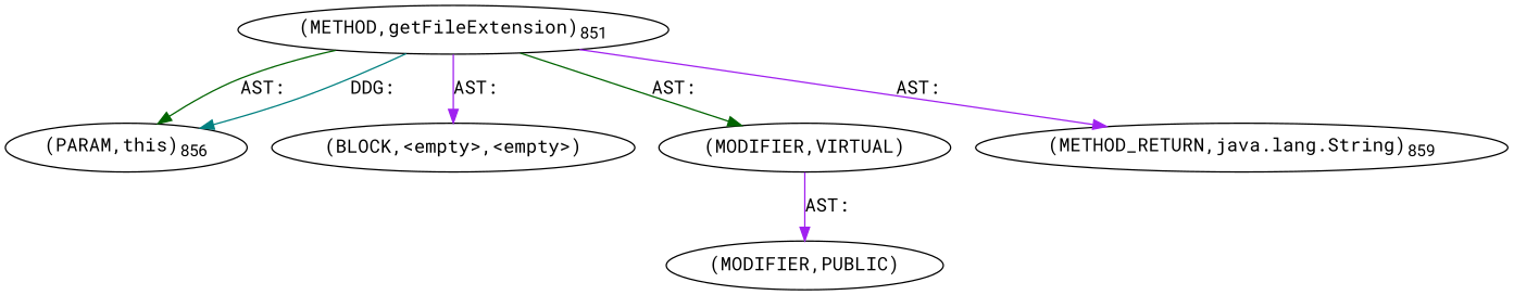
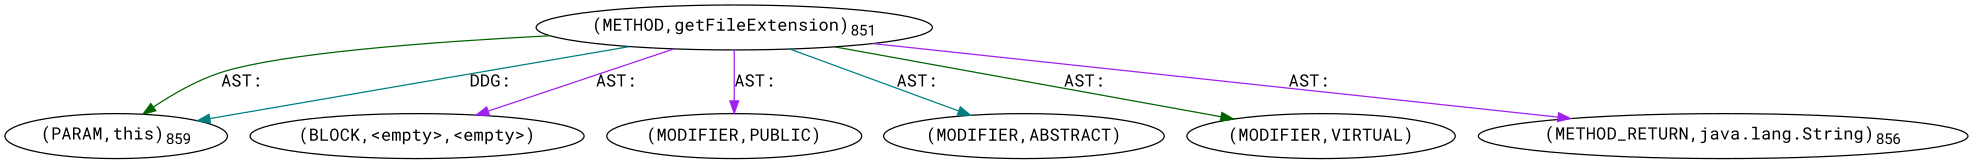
  digraph {
    fontname="Roboto Mono"
    node [fontname="Roboto Mono"]
    edge [color=purple fontname="Roboto Mono"]
    n1 [label=<(METHOD,getFileExtension)<SUB>851</SUB>>]
-   n2 [label=<(PARAM,this)<SUB>856</SUB>>]
+   n2 [label=<(PARAM,this)<SUB>859</SUB>>]
    n3 [label=<(BLOCK,&lt;empty&gt;,&lt;empty&gt;)>]
    n4 [label=<(MODIFIER,PUBLIC)>]
+   n5 [label=<(MODIFIER,ABSTRACT)>]
    n6 [label=<(MODIFIER,VIRTUAL)>]
-   n7 [label=<(METHOD_RETURN,java.lang.String)<SUB>859</SUB>>]
+   n7 [label=<(METHOD_RETURN,java.lang.String)<SUB>856</SUB>>]
    n1 -> n2 [color=darkgreen label="AST: "]
    n1 -> n2 [color=teal label="DDG: "]
    n1 -> n3 [label="AST: "]
-   n6 -> n4 [label="AST: "]
+   n1 -> n4 [label="AST: "]
+   n1 -> n5 [color=teal label="AST: "]
    n1 -> n6 [color=darkgreen label="AST: "]
    n1 -> n7 [label="AST: "]
  }
